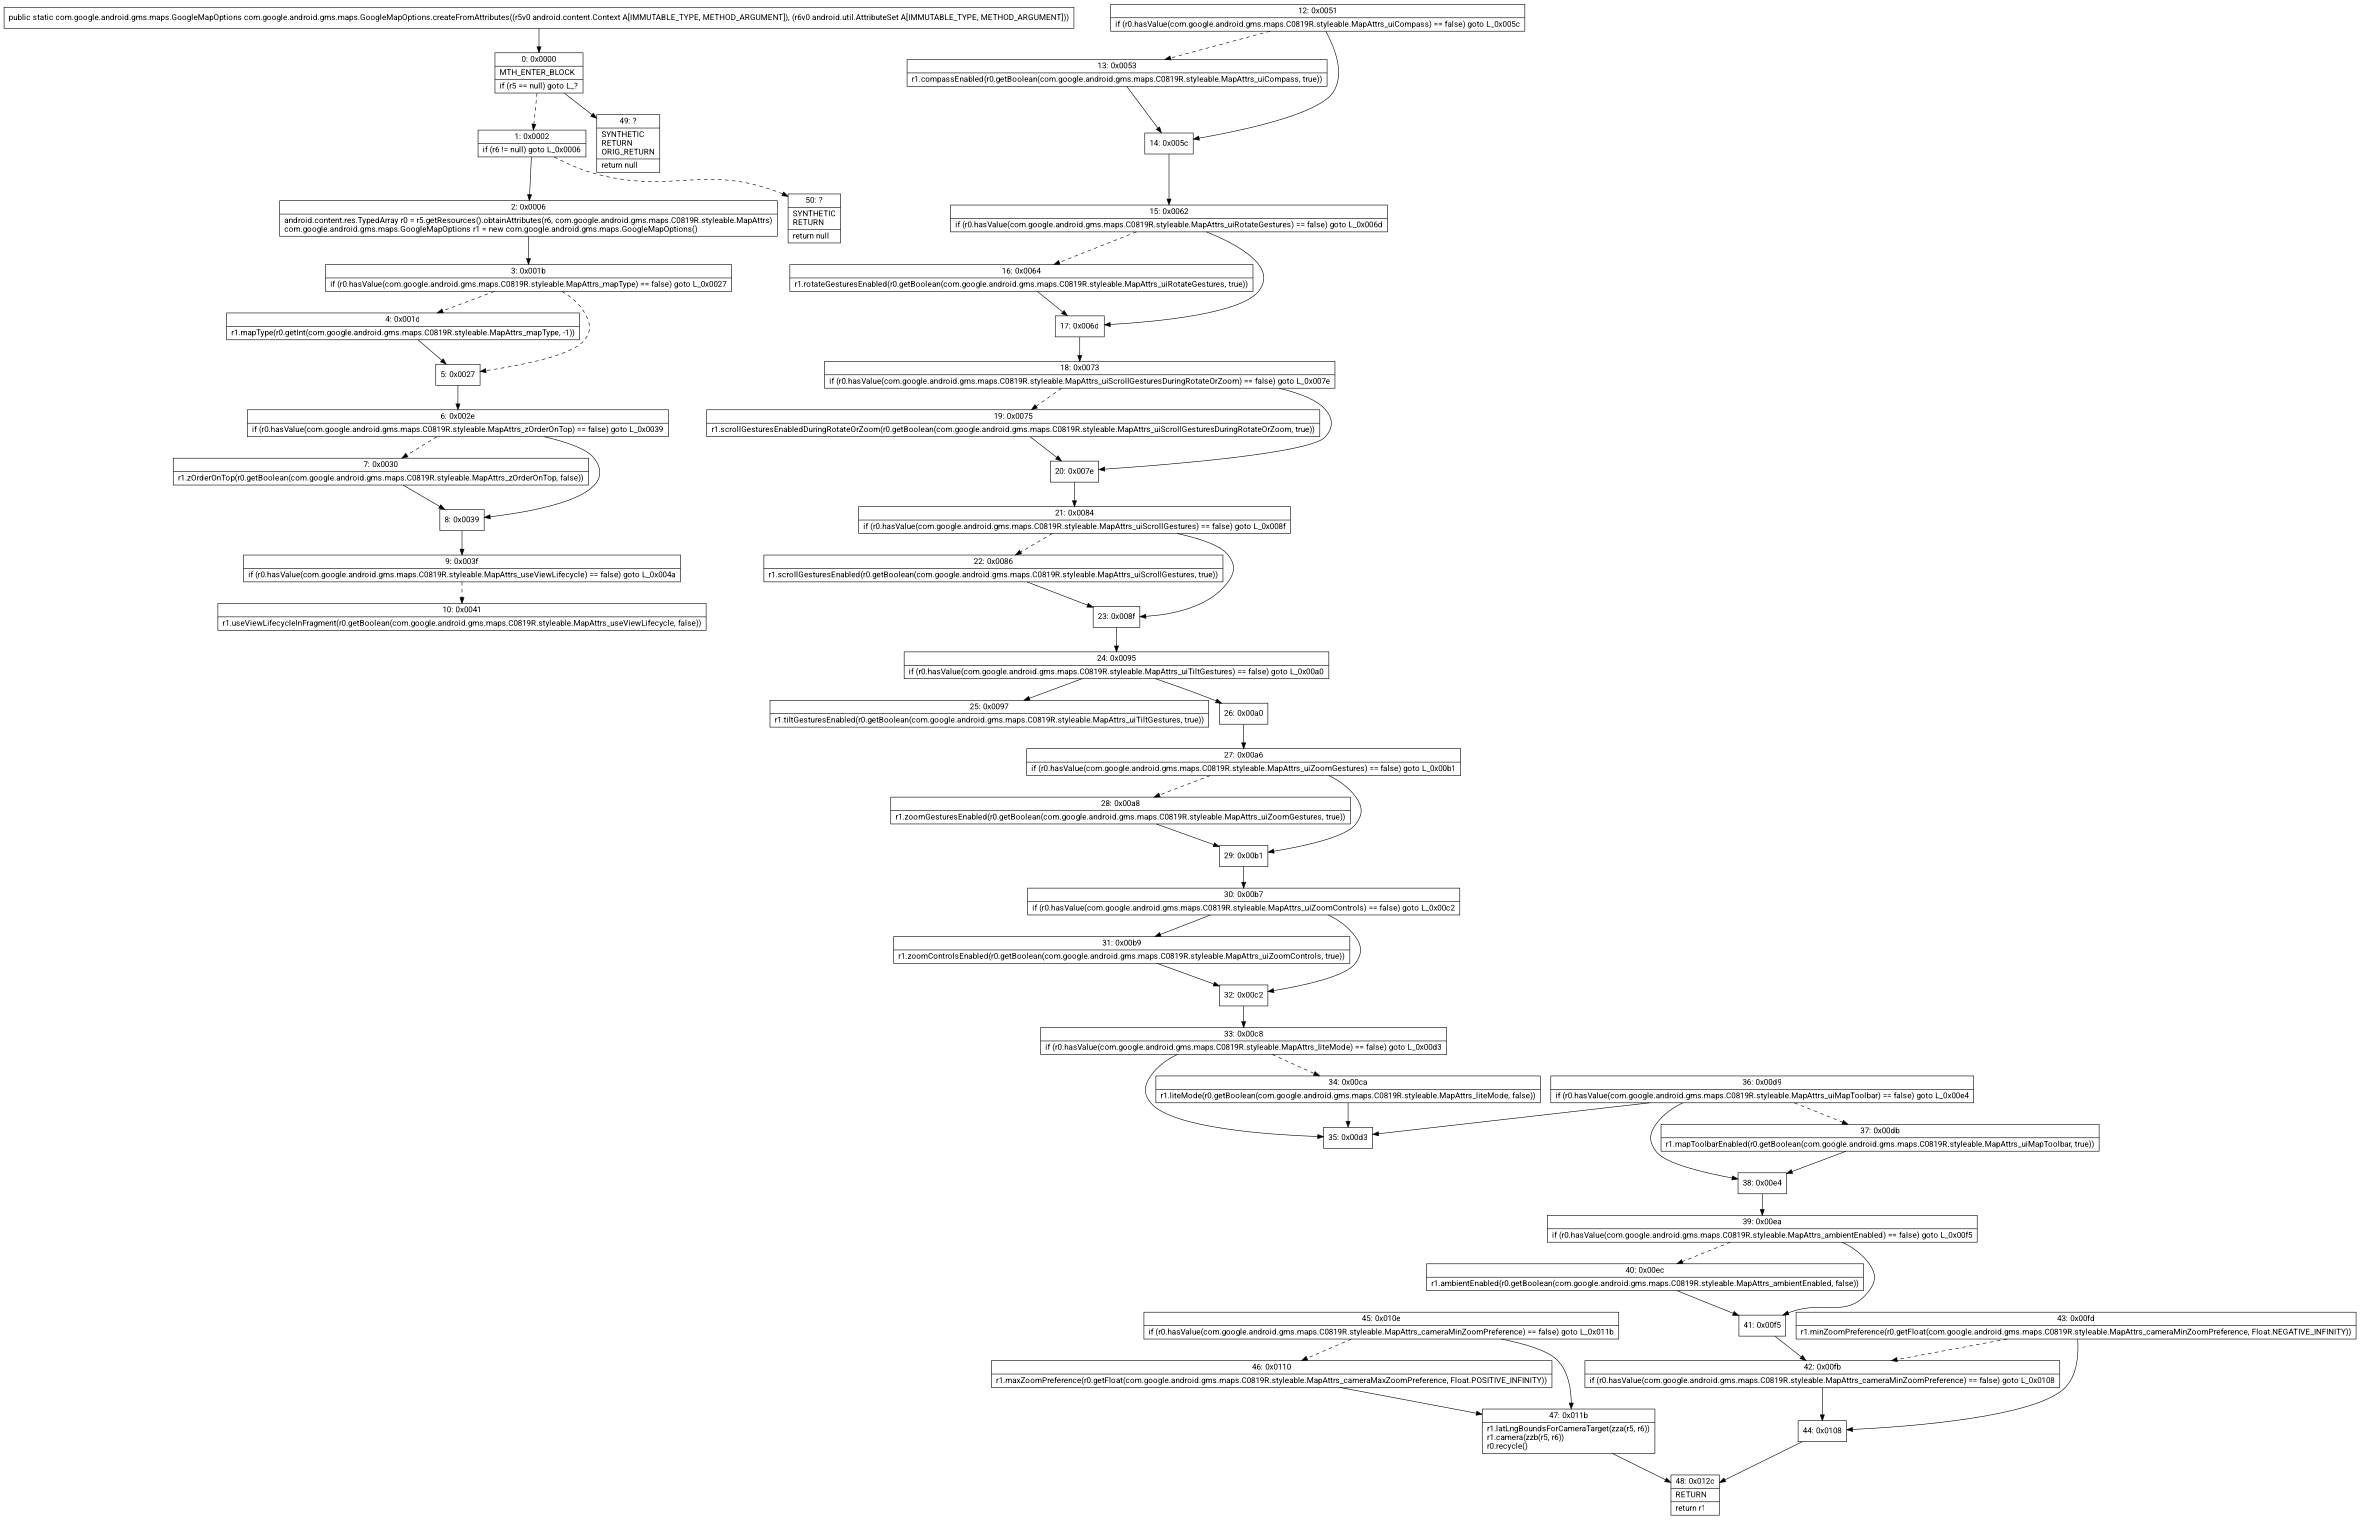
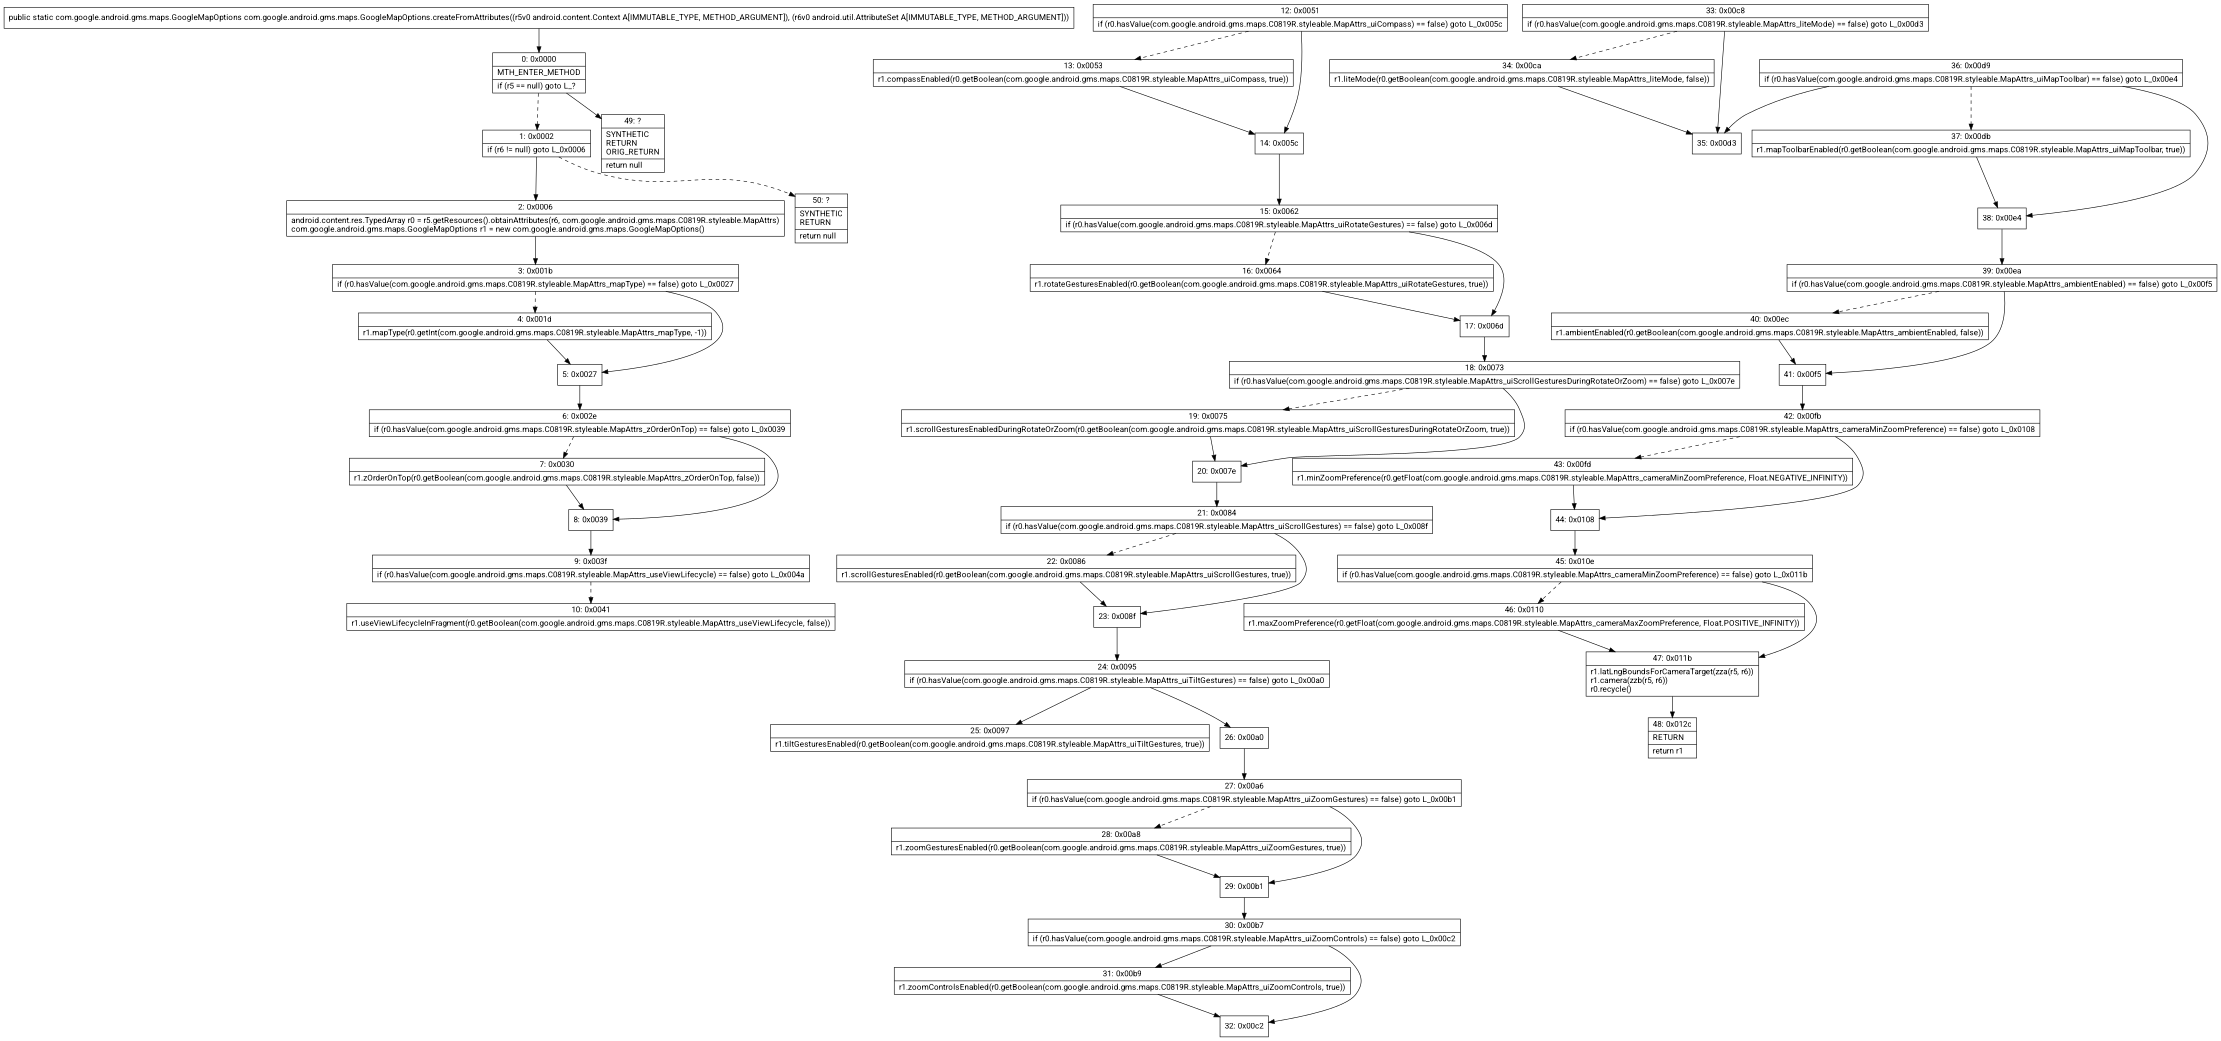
  digraph {
    fontname=Roboto
    node [fontname=Roboto shape=record]
    edge [fontname=Roboto]
-   n1 [label="{0\:\ 0x0000|MTH_ENTER_BLOCK\l|if (r5 == null) goto L_?\l}"]
+   n1 [label="{0\:\ 0x0000|MTH_ENTER_METHOD\l|if (r5 == null) goto L_?\l}"]
    n2 [label="{1\:\ 0x0002|if (r6 != null) goto L_0x0006\l}"]
    n3 [label="{49\:\ ?|SYNTHETIC\lRETURN\lORIG_RETURN\l|return null\l}"]
    n4 [label="{2\:\ 0x0006|android.content.res.TypedArray r0 = r5.getResources().obtainAttributes(r6, com.google.android.gms.maps.C0819R.styleable.MapAttrs)\lcom.google.android.gms.maps.GoogleMapOptions r1 = new com.google.android.gms.maps.GoogleMapOptions()\l}"]
    n5 [label="{50\:\ ?|SYNTHETIC\lRETURN\l|return null\l}"]
    n6 [label="{3\:\ 0x001b|if (r0.hasValue(com.google.android.gms.maps.C0819R.styleable.MapAttrs_mapType) == false) goto L_0x0027\l}"]
    n7 [label="{4\:\ 0x001d|r1.mapType(r0.getInt(com.google.android.gms.maps.C0819R.styleable.MapAttrs_mapType, \-1))\l}"]
    n8 [label="{5\:\ 0x0027}"]
    n9 [label="{6\:\ 0x002e|if (r0.hasValue(com.google.android.gms.maps.C0819R.styleable.MapAttrs_zOrderOnTop) == false) goto L_0x0039\l}"]
    n10 [label="{7\:\ 0x0030|r1.zOrderOnTop(r0.getBoolean(com.google.android.gms.maps.C0819R.styleable.MapAttrs_zOrderOnTop, false))\l}"]
    n11 [label="{8\:\ 0x0039}"]
    n12 [label="{9\:\ 0x003f|if (r0.hasValue(com.google.android.gms.maps.C0819R.styleable.MapAttrs_useViewLifecycle) == false) goto L_0x004a\l}"]
    n13 [label="{10\:\ 0x0041|r1.useViewLifecycleInFragment(r0.getBoolean(com.google.android.gms.maps.C0819R.styleable.MapAttrs_useViewLifecycle, false))\l}"]
    n14 [label="{12\:\ 0x0051|if (r0.hasValue(com.google.android.gms.maps.C0819R.styleable.MapAttrs_uiCompass) == false) goto L_0x005c\l}"]
    n15 [label="{13\:\ 0x0053|r1.compassEnabled(r0.getBoolean(com.google.android.gms.maps.C0819R.styleable.MapAttrs_uiCompass, true))\l}"]
    n16 [label="{14\:\ 0x005c}"]
    n17 [label="{15\:\ 0x0062|if (r0.hasValue(com.google.android.gms.maps.C0819R.styleable.MapAttrs_uiRotateGestures) == false) goto L_0x006d\l}"]
    n18 [label="{16\:\ 0x0064|r1.rotateGesturesEnabled(r0.getBoolean(com.google.android.gms.maps.C0819R.styleable.MapAttrs_uiRotateGestures, true))\l}"]
    n19 [label="{17\:\ 0x006d}"]
    n20 [label="{18\:\ 0x0073|if (r0.hasValue(com.google.android.gms.maps.C0819R.styleable.MapAttrs_uiScrollGesturesDuringRotateOrZoom) == false) goto L_0x007e\l}"]
    n21 [label="{19\:\ 0x0075|r1.scrollGesturesEnabledDuringRotateOrZoom(r0.getBoolean(com.google.android.gms.maps.C0819R.styleable.MapAttrs_uiScrollGesturesDuringRotateOrZoom, true))\l}"]
    n22 [label="{20\:\ 0x007e}"]
    n23 [label="{21\:\ 0x0084|if (r0.hasValue(com.google.android.gms.maps.C0819R.styleable.MapAttrs_uiScrollGestures) == false) goto L_0x008f\l}"]
    n24 [label="{22\:\ 0x0086|r1.scrollGesturesEnabled(r0.getBoolean(com.google.android.gms.maps.C0819R.styleable.MapAttrs_uiScrollGestures, true))\l}"]
    n25 [label="{23\:\ 0x008f}"]
    n26 [label="{24\:\ 0x0095|if (r0.hasValue(com.google.android.gms.maps.C0819R.styleable.MapAttrs_uiTiltGestures) == false) goto L_0x00a0\l}"]
    n27 [label="{25\:\ 0x0097|r1.tiltGesturesEnabled(r0.getBoolean(com.google.android.gms.maps.C0819R.styleable.MapAttrs_uiTiltGestures, true))\l}"]
    n28 [label="{26\:\ 0x00a0}"]
    n29 [label="{27\:\ 0x00a6|if (r0.hasValue(com.google.android.gms.maps.C0819R.styleable.MapAttrs_uiZoomGestures) == false) goto L_0x00b1\l}"]
    n30 [label="{28\:\ 0x00a8|r1.zoomGesturesEnabled(r0.getBoolean(com.google.android.gms.maps.C0819R.styleable.MapAttrs_uiZoomGestures, true))\l}"]
    n31 [label="{29\:\ 0x00b1}"]
    n32 [label="{30\:\ 0x00b7|if (r0.hasValue(com.google.android.gms.maps.C0819R.styleable.MapAttrs_uiZoomControls) == false) goto L_0x00c2\l}"]
    n33 [label="{31\:\ 0x00b9|r1.zoomControlsEnabled(r0.getBoolean(com.google.android.gms.maps.C0819R.styleable.MapAttrs_uiZoomControls, true))\l}"]
    n34 [label="{32\:\ 0x00c2}"]
    n35 [label="{33\:\ 0x00c8|if (r0.hasValue(com.google.android.gms.maps.C0819R.styleable.MapAttrs_liteMode) == false) goto L_0x00d3\l}"]
    n36 [label="{34\:\ 0x00ca|r1.liteMode(r0.getBoolean(com.google.android.gms.maps.C0819R.styleable.MapAttrs_liteMode, false))\l}"]
    n37 [label="{35\:\ 0x00d3}"]
    n38 [label="{36\:\ 0x00d9|if (r0.hasValue(com.google.android.gms.maps.C0819R.styleable.MapAttrs_uiMapToolbar) == false) goto L_0x00e4\l}"]
    n39 [label="{37\:\ 0x00db|r1.mapToolbarEnabled(r0.getBoolean(com.google.android.gms.maps.C0819R.styleable.MapAttrs_uiMapToolbar, true))\l}"]
    n40 [label="{38\:\ 0x00e4}"]
    n41 [label="{39\:\ 0x00ea|if (r0.hasValue(com.google.android.gms.maps.C0819R.styleable.MapAttrs_ambientEnabled) == false) goto L_0x00f5\l}"]
    n42 [label="{40\:\ 0x00ec|r1.ambientEnabled(r0.getBoolean(com.google.android.gms.maps.C0819R.styleable.MapAttrs_ambientEnabled, false))\l}"]
    n43 [label="{41\:\ 0x00f5}"]
    n44 [label="{42\:\ 0x00fb|if (r0.hasValue(com.google.android.gms.maps.C0819R.styleable.MapAttrs_cameraMinZoomPreference) == false) goto L_0x0108\l}"]
    n45 [label="{43\:\ 0x00fd|r1.minZoomPreference(r0.getFloat(com.google.android.gms.maps.C0819R.styleable.MapAttrs_cameraMinZoomPreference, Float.NEGATIVE_INFINITY))\l}"]
    n46 [label="{44\:\ 0x0108}"]
    n47 [label="{45\:\ 0x010e|if (r0.hasValue(com.google.android.gms.maps.C0819R.styleable.MapAttrs_cameraMinZoomPreference) == false) goto L_0x011b\l}"]
    n48 [label="{46\:\ 0x0110|r1.maxZoomPreference(r0.getFloat(com.google.android.gms.maps.C0819R.styleable.MapAttrs_cameraMaxZoomPreference, Float.POSITIVE_INFINITY))\l}"]
    n49 [label="{47\:\ 0x011b|r1.latLngBoundsForCameraTarget(zza(r5, r6))\lr1.camera(zzb(r5, r6))\lr0.recycle()\l}"]
    n50 [label="{48\:\ 0x012c|RETURN\l|return r1\l}"]
    n51 [label="{public static com.google.android.gms.maps.GoogleMapOptions com.google.android.gms.maps.GoogleMapOptions.createFromAttributes((r5v0 android.content.Context A[IMMUTABLE_TYPE, METHOD_ARGUMENT]), (r6v0 android.util.AttributeSet A[IMMUTABLE_TYPE, METHOD_ARGUMENT])) }"]
    n1 -> n2 [style=dashed]
    n1 -> n3
    n2 -> n4
    n2 -> n5 [style=dashed]
    n4 -> n6
    n6 -> n7 [style=dashed]
-   n6 -> n8 [style=dashed]
+   n6 -> n8
    n7 -> n8
    n8 -> n9
    n9 -> n10 [style=dashed]
    n9 -> n11
    n10 -> n11
    n11 -> n12
    n12 -> n13 [style=dashed]
    n14 -> n15 [style=dashed]
    n14 -> n16
    n15 -> n16
    n16 -> n17
    n17 -> n18 [style=dashed]
    n17 -> n19
    n18 -> n19
    n19 -> n20
    n20 -> n21 [style=dashed]
    n20 -> n22
    n21 -> n22
    n22 -> n23
    n23 -> n24 [style=dashed]
    n23 -> n25
    n24 -> n25
    n25 -> n26
    n26 -> n27 [style=solid]
    n26 -> n28
    n28 -> n29
    n29 -> n30 [style=dashed]
    n29 -> n31
    n30 -> n31
    n31 -> n32
    n32 -> n33 [style=solid]
    n32 -> n34
    n33 -> n34
-   n34 -> n35
    n35 -> n36 [style=dashed]
    n35 -> n37
    n36 -> n37
    n38 -> n37
    n38 -> n39 [style=dashed]
    n38 -> n40
    n39 -> n40
    n40 -> n41
    n41 -> n42 [style=dashed]
    n41 -> n43
    n42 -> n43
    n43 -> n44
-   n45 -> n44 [style=dashed]
+   n44 -> n45 [style=dashed]
    n44 -> n46
    n45 -> n46
-   n46 -> n50
+   n46 -> n47
    n47 -> n48 [style=dashed]
    n47 -> n49
    n48 -> n49
    n49 -> n50
    n51 -> n1
  }
